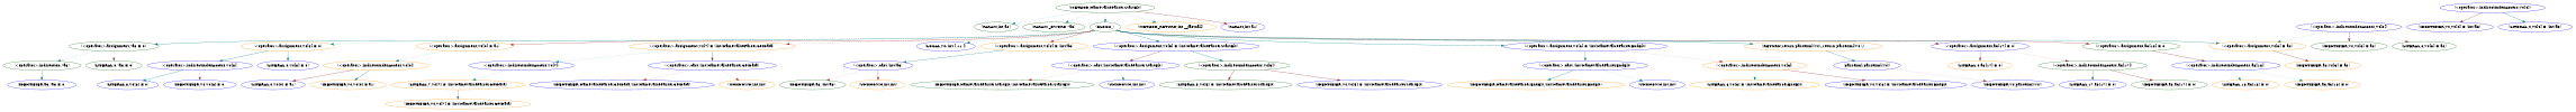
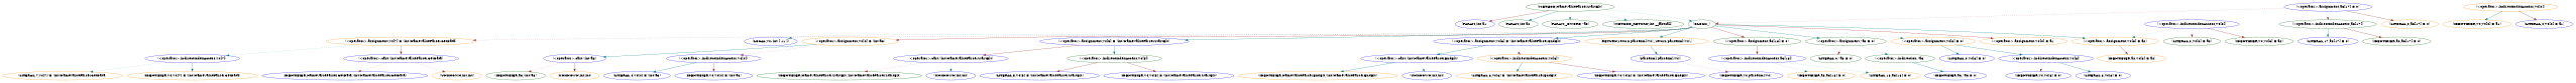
  digraph {
    node [color=blue]
    edge [color=teal style=solid]
    n1 [color=darkgreen label="(METHOD,NameValueParserStartElt)"]
    n2 [label="(PARAM,int a1)"]
    n3 [color=darkgreen label="(PARAM,int a2)"]
    n4 [color=darkgreen label="(PARAM,_DWORD *a3)"]
    n5 [color=darkgreen label="(BLOCK,,)"]
-   n6 [color=darkorange label="(METHOD_RETURN,int __fastcall)"]
+   n6 [color=darkgreen label="(METHOD_RETURN,int __fastcall)"]
    n7 [label="(LOCAL,v4: int [ 11 ])"]
    n8 [label="(<operator>.assignment,a3[17] = 0)"]
    n9 [color=darkgreen label="(<operator>.assignment,a3[18] = 0)"]
    n10 [color=darkgreen label="(<operator>.assignment,*a3 = 0)"]
    n11 [color=darkorange label="(<operator>.assignment,v4[8] = 0)"]
    n12 [color=darkorange label="(<operator>.assignment,v4[0] = a1)"]
    n13 [color=darkorange label="(<operator>.assignment,v4[7] = (int)NameValueParserGetData)"]
    n14 [color=darkorange label="(<operator>.assignment,v4[3] = a2)"]
    n15 [color=darkorange label="(<operator>.assignment,v4[4] = (int)a3)"]
    n16 [label="(<operator>.assignment,v4[5] = (int)NameValueParserStartElt)"]
    n17 [label="(<operator>.assignment,v4[6] = (int)NameValueParserEndElt)"]
    n18 [color=darkorange label="(RETURN,return parsexml(v4);,return parsexml(v4);)"]
    n19 [color=darkgreen label="(<operator>.indirectIndexAccess,a3[17])"]
    n20 [color=darkorange label="(LITERAL,0,a3[17] = 0)"]
    n21 [label="(<operator>.indirectIndexAccess,a3[18])"]
    n22 [color=darkgreen label="(<operator>.indirection,*a3)"]
    n23 [color=darkgreen label="(LITERAL,0,*a3 = 0)"]
    n24 [label="(<operator>.indirectIndexAccess,v4[8])"]
    n25 [label="(LITERAL,0,v4[8] = 0)"]
    n26 [color=darkorange label="(<operator>.indirectIndexAccess,v4[0])"]
    n27 [label="(<operator>.indirectIndexAccess,v4[7])"]
    n28 [label="(<operator>.cast,(int)NameValueParserGetData)"]
    n29 [color=darkorange label="(IDENTIFIER,a2,v4[3] = a2)"]
    n30 [label="(<operator>.indirectIndexAccess,v4[4])"]
    n31 [label="(<operator>.cast,(int)a3)"]
    n32 [color=darkgreen label="(<operator>.indirectIndexAccess,v4[5])"]
    n33 [label="(<operator>.cast,(int)NameValueParserStartElt)"]
    n34 [color=darkorange label="(<operator>.indirectIndexAccess,v4[6])"]
    n35 [label="(<operator>.cast,(int)NameValueParserEndElt)"]
    n36 [label="(parsexml,parsexml(v4))"]
    n37 [color=darkgreen label="(IDENTIFIER,a3,a3[17] = 0)"]
    n38 [label="(LITERAL,17,a3[17] = 0)"]
    n39 [color=darkorange label="(IDENTIFIER,a3,a3[18] = 0)"]
    n40 [color=darkorange label="(LITERAL,18,a3[18] = 0)"]
    n41 [label="(IDENTIFIER,a3,*a3 = 0)"]
    n42 [label="(IDENTIFIER,v4,v4[8] = 0)"]
    n43 [label="(LITERAL,8,v4[8] = 0)"]
    n44 [color=darkorange label="(IDENTIFIER,v4,v4[0] = a1)"]
    n45 [label="(LITERAL,0,v4[0] = a1)"]
    n46 [color=darkorange label="(IDENTIFIER,v4,v4[7] = (int)NameValueParserGetData)"]
    n47 [color=darkorange label="(LITERAL,7,v4[7] = (int)NameValueParserGetData)"]
    n48 [color=darkorange label="(UNKNOWN,int,int)"]
    n49 [label="(IDENTIFIER,NameValueParserGetData,(int)NameValueParserGetData)"]
    n50 [label="(<operator>.indirectIndexAccess,v4[3])"]
    n51 [color=darkgreen label="(IDENTIFIER,v4,v4[3] = a2)"]
    n52 [color=darkgreen label="(LITERAL,3,v4[3] = a2)"]
    n53 [label="(IDENTIFIER,v4,v4[4] = (int)a3)"]
    n54 [label="(LITERAL,4,v4[4] = (int)a3)"]
    n55 [color=darkorange label="(UNKNOWN,int,int)"]
    n56 [color=darkgreen label="(IDENTIFIER,a3,(int)a3)"]
    n57 [label="(IDENTIFIER,v4,v4[5] = (int)NameValueParserStartElt)"]
-   n58 [color=darkgreen label="(LITERAL,5,v4[5] = (int)NameValueParserStartElt)"]
+   n58 [label="(LITERAL,5,v4[5] = (int)NameValueParserStartElt)"]
    n59 [label="(UNKNOWN,int,int)"]
    n60 [color=darkgreen label="(IDENTIFIER,NameValueParserStartElt,(int)NameValueParserStartElt)"]
    n61 [label="(IDENTIFIER,v4,v4[6] = (int)NameValueParserEndElt)"]
    n62 [color=darkorange label="(LITERAL,6,v4[6] = (int)NameValueParserEndElt)"]
    n63 [label="(UNKNOWN,int,int)"]
    n64 [color=darkorange label="(IDENTIFIER,NameValueParserEndElt,(int)NameValueParserEndElt)"]
    n65 [label="(IDENTIFIER,v4,parsexml(v4))"]
    n1 -> n2 [color=brown]
-   n1 -> n3 [style=dotted]
+   n1 -> n3
    n1 -> n4 [style=dotted]
    n1 -> n5 [style=dotted]
    n1 -> n6 [style=dotted]
    n5 -> n7 [style=dotted]
-   n5 -> n8 [color=brown style=dotted]
+   n8 -> n5 [color=brown style=dotted]
    n5 -> n9 [color=brown]
    n5 -> n10
    n5 -> n11 [style=dotted]
    n5 -> n12 [color=brown]
    n5 -> n13 [color=brown style=dotted]
    n5 -> n14
    n5 -> n15 [color=brown]
    n5 -> n16
    n5 -> n17
    n5 -> n18
    n8 -> n19 [color=brown style=dotted]
    n8 -> n20 [color=brown]
    n9 -> n21 [color=brown]
    n10 -> n22 [style=dotted]
    n10 -> n23 [color=brown style=dotted]
    n11 -> n24
    n11 -> n25
-   n12 -> n26 [style=dotted]
    n13 -> n27 [style=dotted]
    n13 -> n28 [color=brown]
    n14 -> n29 [color=brown]
+   n15 -> n30 [color=brown style=dotted]
    n15 -> n31
    n16 -> n32
    n16 -> n33 [color=brown]
    n17 -> n34 [color=brown style=dotted]
    n17 -> n35
    n18 -> n36
    n19 -> n37 [color=brown]
    n19 -> n38
    n21 -> n39 [style=dotted]
    n21 -> n40 [style=dotted]
    n22 -> n41
    n24 -> n42 [color=brown style=dotted]
    n24 -> n43
    n26 -> n44
    n26 -> n45 [color=brown]
-   n47 -> n46
+   n27 -> n46
    n27 -> n47 [style=dotted]
    n28 -> n48 [color=brown style=dotted]
    n28 -> n49 [color=brown style=dotted]
    n30 -> n53 [color=brown]
    n30 -> n54
    n31 -> n55 [color=brown]
    n31 -> n56 [color=brown style=dotted]
    n32 -> n57 [color=brown]
    n32 -> n58 [color=brown]
    n33 -> n59 [style=dotted]
    n33 -> n60 [color=brown style=dotted]
    n34 -> n61 [color=brown]
-   n34 -> n62 [style=dotted]
+   n34 -> n62
    n35 -> n63 [style=dotted]
    n35 -> n64
    n36 -> n65 [color=brown style=dotted]
    n50 -> n14 [style=dotted]
    n50 -> n51 [color=brown]
    n50 -> n52 [color=brown style=dotted]
  }
